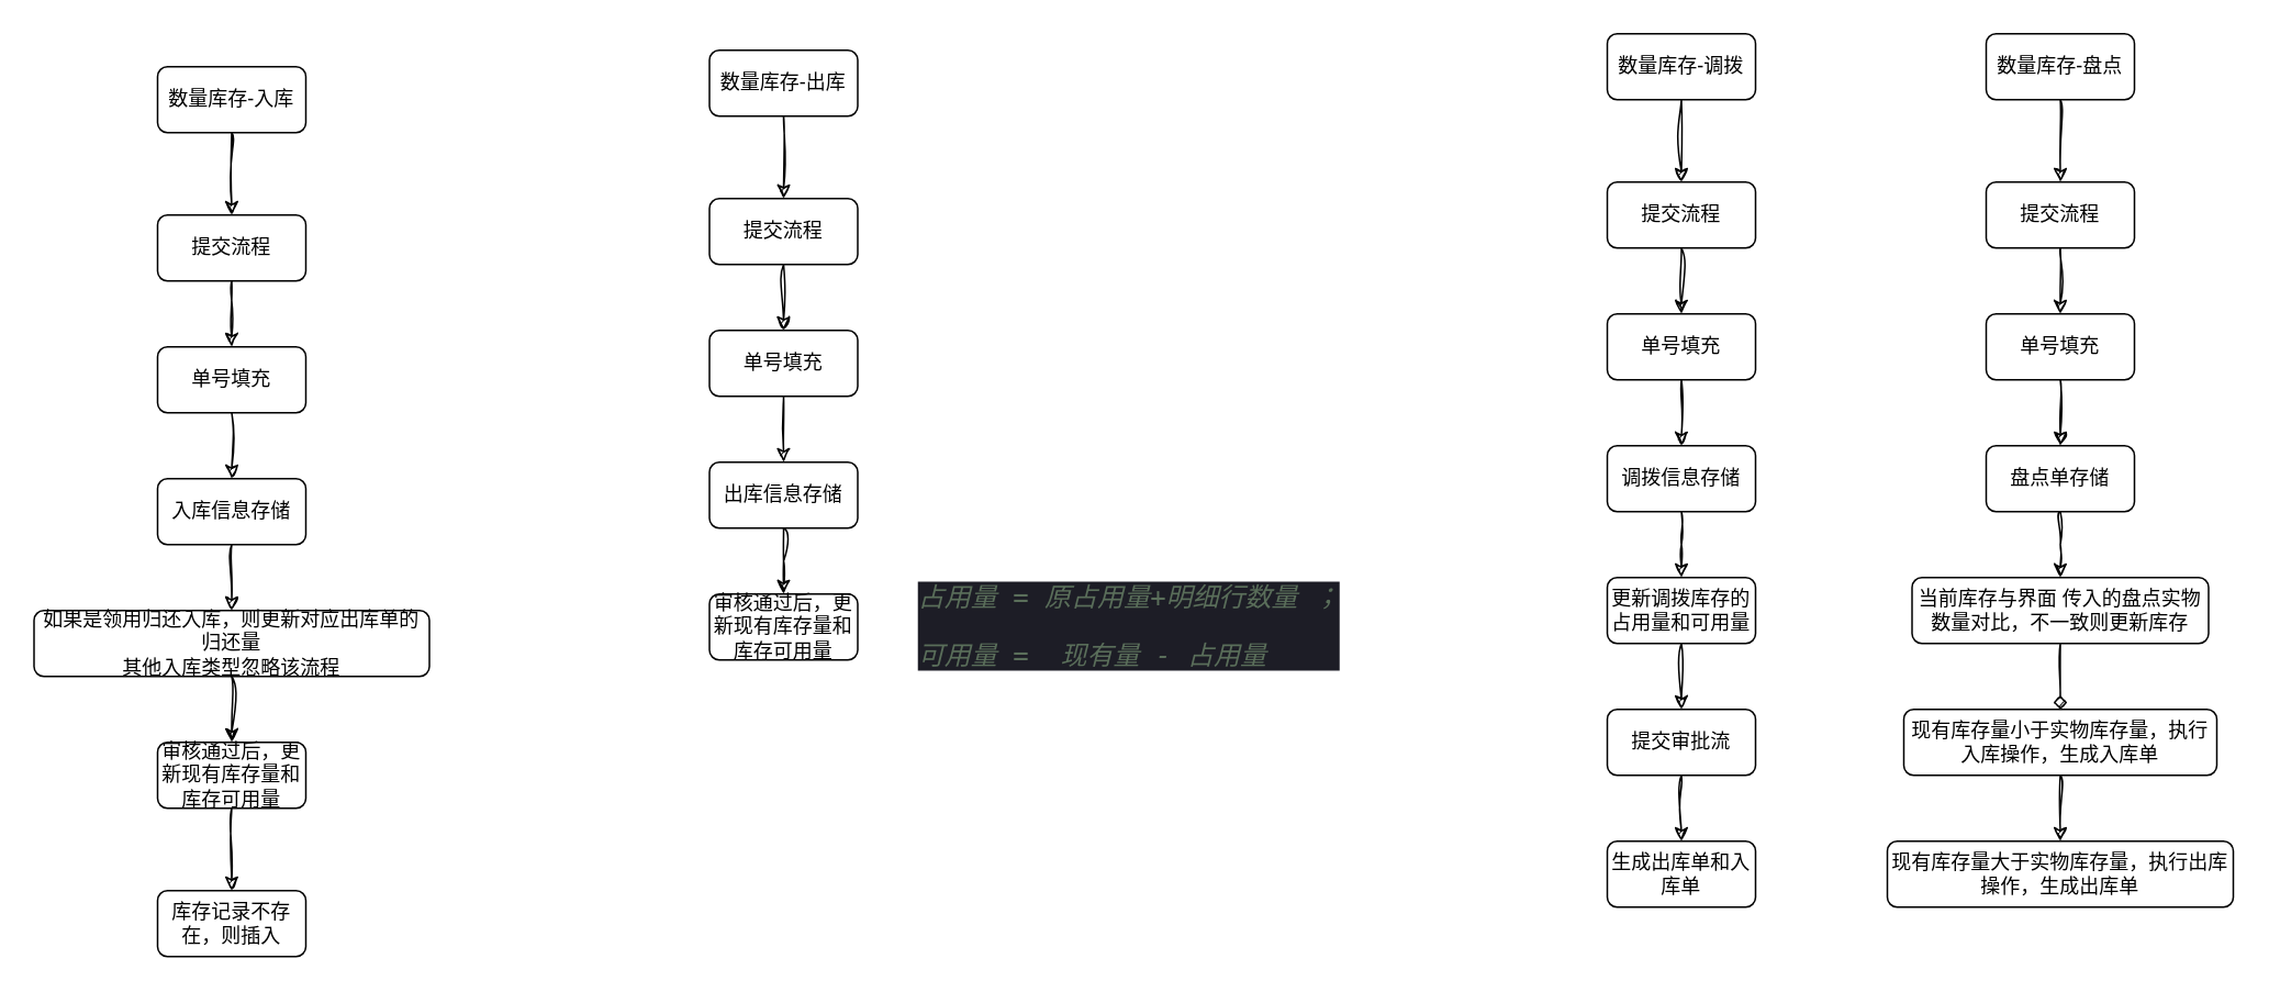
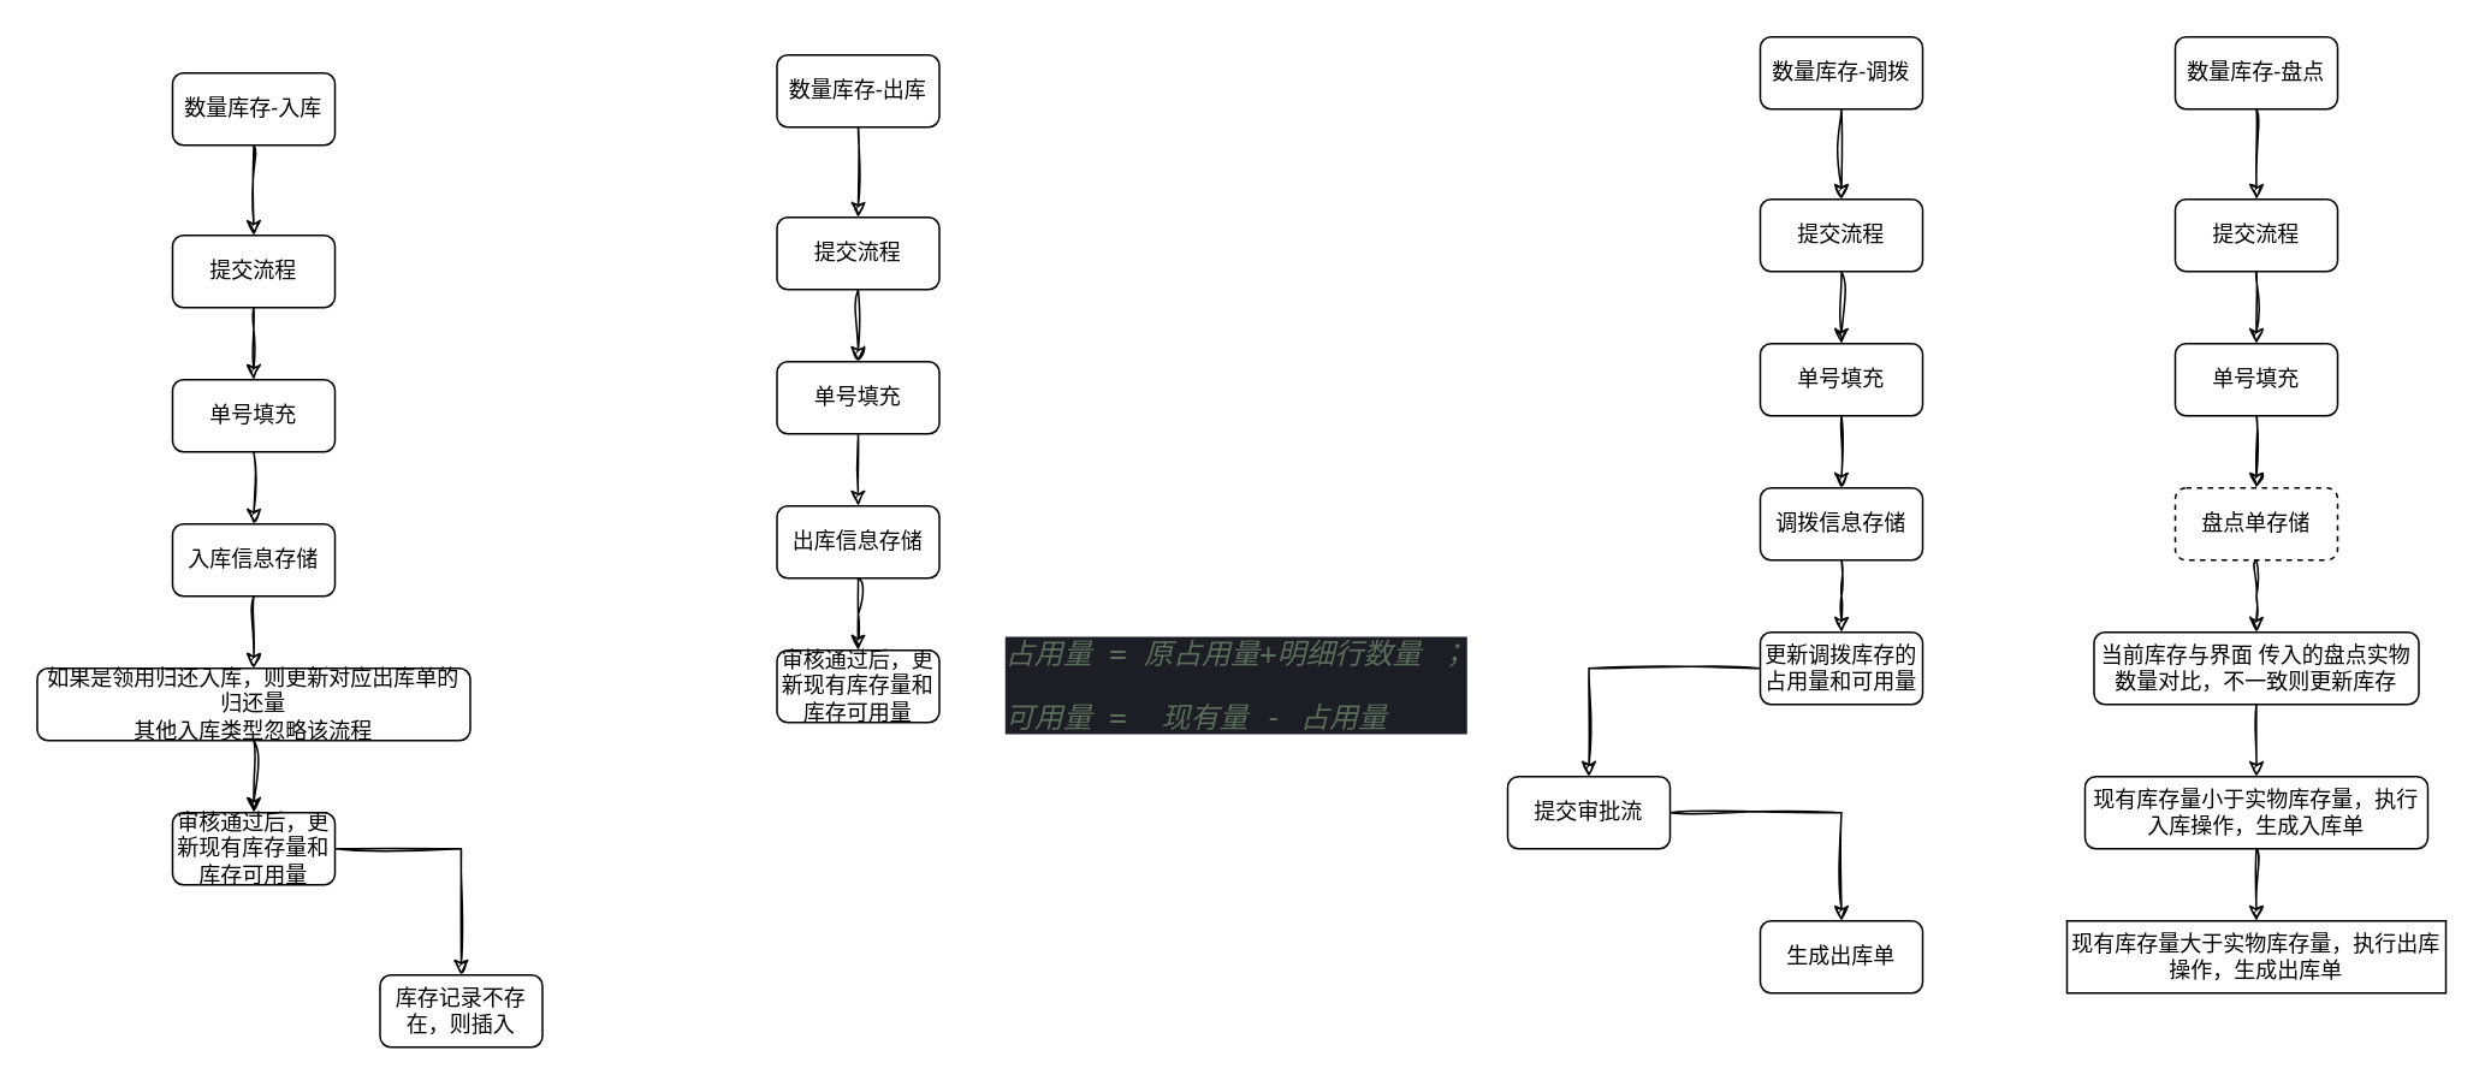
  <mxCell id="0" />
  <mxCell id="1" parent="0" />
  <mxCell id="2" value="" style="edgeStyle=orthogonalEdgeStyle;rounded=0;sketch=1;hachureGap=4;jiggle=2;curveFitting=1;orthogonalLoop=1;jettySize=auto;html=1;fontFamily=Architects Daughter;fontSource=https%3A%2F%2Ffonts.googleapis.com%2Fcss%3Ffamily%3DArchitects%2BDaughter;" parent="1" source="3" target="5" edge="1"><mxGeometry relative="1" as="geometry" /></mxCell>
  <mxCell id="3" value="数量库存-入库" style="rounded=1;whiteSpace=wrap;html=1;fontSize=12;glass=0;strokeWidth=1;shadow=0;" parent="1" vertex="1"><mxGeometry x="95" y="40" width="90" height="40" as="geometry" /></mxCell>
  <mxCell id="4" value="" style="edgeStyle=orthogonalEdgeStyle;rounded=0;sketch=1;hachureGap=4;jiggle=2;curveFitting=1;orthogonalLoop=1;jettySize=auto;html=1;fontFamily=Architects Daughter;fontSource=https%3A%2F%2Ffonts.googleapis.com%2Fcss%3Ffamily%3DArchitects%2BDaughter;" parent="1" source="5" target="7" edge="1"><mxGeometry relative="1" as="geometry" /></mxCell>
  <mxCell id="5" value="提交流程" style="rounded=1;whiteSpace=wrap;html=1;fontSize=12;glass=0;strokeWidth=1;shadow=0;" parent="1" vertex="1"><mxGeometry x="95" y="130" width="90" height="40" as="geometry" /></mxCell>
  <mxCell id="6" value="" style="edgeStyle=orthogonalEdgeStyle;rounded=0;sketch=1;hachureGap=4;jiggle=2;curveFitting=1;orthogonalLoop=1;jettySize=auto;html=1;fontFamily=Architects Daughter;fontSource=https%3A%2F%2Ffonts.googleapis.com%2Fcss%3Ffamily%3DArchitects%2BDaughter;" parent="1" source="7" target="9" edge="1"><mxGeometry relative="1" as="geometry" /></mxCell>
  <mxCell id="7" value="单号填充" style="rounded=1;whiteSpace=wrap;html=1;fontSize=12;glass=0;strokeWidth=1;shadow=0;" parent="1" vertex="1"><mxGeometry x="95" y="210" width="90" height="40" as="geometry" /></mxCell>
  <mxCell id="8" value="" style="edgeStyle=orthogonalEdgeStyle;rounded=0;sketch=1;hachureGap=4;jiggle=2;curveFitting=1;orthogonalLoop=1;jettySize=auto;html=1;fontFamily=Architects Daughter;fontSource=https%3A%2F%2Ffonts.googleapis.com%2Fcss%3Ffamily%3DArchitects%2BDaughter;" parent="1" source="9" target="11" edge="1"><mxGeometry relative="1" as="geometry" /></mxCell>
  <mxCell id="9" value="入库信息存储" style="rounded=1;whiteSpace=wrap;html=1;fontSize=12;glass=0;strokeWidth=1;shadow=0;" parent="1" vertex="1"><mxGeometry x="95" y="290" width="90" height="40" as="geometry" /></mxCell>
  <mxCell id="10" value="" style="edgeStyle=orthogonalEdgeStyle;rounded=0;sketch=1;hachureGap=4;jiggle=2;curveFitting=1;orthogonalLoop=1;jettySize=auto;html=1;fontFamily=Architects Daughter;fontSource=https%3A%2F%2Ffonts.googleapis.com%2Fcss%3Ffamily%3DArchitects%2BDaughter;" parent="1" source="11" target="13" edge="1"><mxGeometry relative="1" as="geometry" /></mxCell>
  <mxCell id="11" value="如果是领用归还入库，则更新对应出库单的归还量&lt;div&gt;其他入库类型忽略该流程&lt;/div&gt;" style="rounded=1;whiteSpace=wrap;html=1;fontSize=12;glass=0;strokeWidth=1;shadow=0;" parent="1" vertex="1"><mxGeometry x="20" y="370" width="240" height="40" as="geometry" /></mxCell>
  <mxCell id="12" value="" style="edgeStyle=orthogonalEdgeStyle;rounded=0;sketch=1;hachureGap=4;jiggle=2;curveFitting=1;orthogonalLoop=1;jettySize=auto;html=1;fontFamily=Architects Daughter;fontSource=https%3A%2F%2Ffonts.googleapis.com%2Fcss%3Ffamily%3DArchitects%2BDaughter;" parent="1" source="13" target="24" edge="1"><mxGeometry relative="1" as="geometry" /></mxCell>
  <mxCell id="13" value="审核通过后，更新现有库存量和库存可用量" style="rounded=1;whiteSpace=wrap;html=1;fontSize=12;glass=0;strokeWidth=1;shadow=0;" parent="1" vertex="1"><mxGeometry x="95" y="450" width="90" height="40" as="geometry" /></mxCell>
  <mxCell id="14" value="" style="edgeStyle=orthogonalEdgeStyle;rounded=0;sketch=1;hachureGap=4;jiggle=2;curveFitting=1;orthogonalLoop=1;jettySize=auto;html=1;fontFamily=Architects Daughter;fontSource=https%3A%2F%2Ffonts.googleapis.com%2Fcss%3Ffamily%3DArchitects%2BDaughter;" parent="1" source="15" target="17" edge="1"><mxGeometry relative="1" as="geometry" /></mxCell>
  <mxCell id="15" value="数量库存-出库" style="rounded=1;whiteSpace=wrap;html=1;fontSize=12;glass=0;strokeWidth=1;shadow=0;" parent="1" vertex="1"><mxGeometry x="430" y="30" width="90" height="40" as="geometry" /></mxCell>
  <mxCell id="16" value="" style="edgeStyle=orthogonalEdgeStyle;rounded=0;sketch=1;hachureGap=4;jiggle=2;curveFitting=1;orthogonalLoop=1;jettySize=auto;html=1;fontFamily=Architects Daughter;fontSource=https%3A%2F%2Ffonts.googleapis.com%2Fcss%3Ffamily%3DArchitects%2BDaughter;" parent="1" source="17" target="19" edge="1"><mxGeometry relative="1" as="geometry" /></mxCell>
  <mxCell id="17" value="提交流程" style="rounded=1;whiteSpace=wrap;html=1;fontSize=12;glass=0;strokeWidth=1;shadow=0;" parent="1" vertex="1"><mxGeometry x="430" y="120" width="90" height="40" as="geometry" /></mxCell>
  <mxCell id="18" value="" style="edgeStyle=orthogonalEdgeStyle;rounded=0;sketch=1;hachureGap=4;jiggle=2;curveFitting=1;orthogonalLoop=1;jettySize=auto;html=1;fontFamily=Architects Daughter;fontSource=https%3A%2F%2Ffonts.googleapis.com%2Fcss%3Ffamily%3DArchitects%2BDaughter;" parent="1" source="19" target="21" edge="1"><mxGeometry relative="1" as="geometry" /></mxCell>
  <mxCell id="19" value="单号填充" style="rounded=1;whiteSpace=wrap;html=1;fontSize=12;glass=0;strokeWidth=1;shadow=0;" parent="1" vertex="1"><mxGeometry x="430" y="200" width="90" height="40" as="geometry" /></mxCell>
  <mxCell id="20" value="" style="edgeStyle=orthogonalEdgeStyle;rounded=0;sketch=1;hachureGap=4;jiggle=2;curveFitting=1;orthogonalLoop=1;jettySize=auto;html=1;fontFamily=Architects Daughter;fontSource=https%3A%2F%2Ffonts.googleapis.com%2Fcss%3Ffamily%3DArchitects%2BDaughter;" parent="1" source="21" edge="1"><mxGeometry relative="1" as="geometry"><mxPoint x="475" y="360" as="targetPoint" /></mxGeometry></mxCell>
  <mxCell id="21" value="出库信息存储" style="rounded=1;whiteSpace=wrap;html=1;fontSize=12;glass=0;strokeWidth=1;shadow=0;" parent="1" vertex="1"><mxGeometry x="430" y="280" width="90" height="40" as="geometry" /></mxCell>
  <mxCell id="22" value="审核通过后，更新现有库存量和库存可用量" style="rounded=1;whiteSpace=wrap;html=1;fontSize=12;glass=0;strokeWidth=1;shadow=0;" parent="1" vertex="1"><mxGeometry x="430" y="360" width="90" height="40" as="geometry" /></mxCell>
  <mxCell id="23" value="&lt;div style=&quot;background-color: rgb(29, 29, 38); color: rgb(201, 201, 209);&quot;&gt;&lt;pre style=&quot;font-family:'Menlo-Regular',monospace;font-size:12.0pt;&quot;&gt;&lt;span style=&quot;color: rgb(90, 110, 90); font-style: italic;&quot;&gt;占用量 &lt;/span&gt;&lt;span style=&quot;color: rgb(90, 110, 90); font-style: italic; font-family: &amp;quot;JetBrains Mono&amp;quot;, monospace;&quot;&gt;= &lt;/span&gt;&lt;span style=&quot;color: rgb(90, 110, 90); font-style: italic;&quot;&gt;原占用量&lt;/span&gt;&lt;span style=&quot;color: rgb(90, 110, 90); font-style: italic; font-family: &amp;quot;JetBrains Mono&amp;quot;, monospace;&quot;&gt;+&lt;/span&gt;&lt;span style=&quot;color: rgb(90, 110, 90); font-style: italic;&quot;&gt;明细行数量 ；&lt;/span&gt;&lt;/pre&gt;&lt;pre style=&quot;font-family:'Menlo-Regular',monospace;font-size:12.0pt;&quot;&gt;&lt;span style=&quot;color: rgb(90, 110, 90); font-style: italic;&quot;&gt;可用量 &lt;/span&gt;&lt;span style=&quot;color: rgb(90, 110, 90); font-style: italic; font-family: &amp;quot;JetBrains Mono&amp;quot;, monospace;&quot;&gt;=  &lt;/span&gt;&lt;span style=&quot;color: rgb(90, 110, 90); font-style: italic;&quot;&gt;现有量 &lt;/span&gt;&lt;span style=&quot;color: rgb(90, 110, 90); font-style: italic; font-family: &amp;quot;JetBrains Mono&amp;quot;, monospace;&quot;&gt;- &lt;/span&gt;&lt;span style=&quot;color: rgb(90, 110, 90); font-style: italic;&quot;&gt;占用量&lt;/span&gt;&lt;/pre&gt;&lt;/div&gt;" style="text;whiteSpace=wrap;html=1;fontFamily=Architects Daughter;fontSource=https%3A%2F%2Ffonts.googleapis.com%2Fcss%3Ffamily%3DArchitects%2BDaughter;" parent="1" vertex="1"><mxGeometry x="555" y="330" width="560" height="70" as="geometry" /></mxCell>
- <mxCell id="24" value="库存记录不存在，则插入" style="rounded=1;whiteSpace=wrap;html=1;fontSize=12;glass=0;strokeWidth=1;shadow=0;" parent="1" vertex="1"><mxGeometry x="95" y="540" width="90" height="40" as="geometry" /></mxCell>
+ <mxCell id="24" value="库存记录不存在，则插入" style="rounded=1;whiteSpace=wrap;html=1;fontSize=12;glass=0;strokeWidth=1;shadow=0;" parent="1" vertex="1"><mxGeometry x="210" y="540" width="90" height="40" as="geometry" /></mxCell>
  <mxCell id="25" value="" style="edgeStyle=orthogonalEdgeStyle;rounded=0;sketch=1;hachureGap=4;jiggle=2;curveFitting=1;orthogonalLoop=1;jettySize=auto;html=1;fontFamily=Architects Daughter;fontSource=https%3A%2F%2Ffonts.googleapis.com%2Fcss%3Ffamily%3DArchitects%2BDaughter;" parent="1" source="26" target="28" edge="1"><mxGeometry relative="1" as="geometry" /></mxCell>
  <mxCell id="26" value="数量库存-调拨" style="rounded=1;whiteSpace=wrap;html=1;fontSize=12;glass=0;strokeWidth=1;shadow=0;" parent="1" vertex="1"><mxGeometry x="975" y="20" width="90" height="40" as="geometry" /></mxCell>
  <mxCell id="27" value="" style="edgeStyle=orthogonalEdgeStyle;rounded=0;sketch=1;hachureGap=4;jiggle=2;curveFitting=1;orthogonalLoop=1;jettySize=auto;html=1;fontFamily=Architects Daughter;fontSource=https%3A%2F%2Ffonts.googleapis.com%2Fcss%3Ffamily%3DArchitects%2BDaughter;" parent="1" source="28" target="30" edge="1"><mxGeometry relative="1" as="geometry" /></mxCell>
  <mxCell id="28" value="提交流程" style="rounded=1;whiteSpace=wrap;html=1;fontSize=12;glass=0;strokeWidth=1;shadow=0;" parent="1" vertex="1"><mxGeometry x="975" y="110" width="90" height="40" as="geometry" /></mxCell>
  <mxCell id="29" value="" style="edgeStyle=orthogonalEdgeStyle;rounded=0;sketch=1;hachureGap=4;jiggle=2;curveFitting=1;orthogonalLoop=1;jettySize=auto;html=1;fontFamily=Architects Daughter;fontSource=https%3A%2F%2Ffonts.googleapis.com%2Fcss%3Ffamily%3DArchitects%2BDaughter;" parent="1" source="30" target="32" edge="1"><mxGeometry relative="1" as="geometry" /></mxCell>
  <mxCell id="30" value="单号填充" style="rounded=1;whiteSpace=wrap;html=1;fontSize=12;glass=0;strokeWidth=1;shadow=0;" parent="1" vertex="1"><mxGeometry x="975" y="190" width="90" height="40" as="geometry" /></mxCell>
  <mxCell id="31" value="" style="edgeStyle=orthogonalEdgeStyle;rounded=0;sketch=1;hachureGap=4;jiggle=2;curveFitting=1;orthogonalLoop=1;jettySize=auto;html=1;fontFamily=Architects Daughter;fontSource=https%3A%2F%2Ffonts.googleapis.com%2Fcss%3Ffamily%3DArchitects%2BDaughter;" parent="1" source="32" edge="1"><mxGeometry relative="1" as="geometry"><mxPoint x="1020" y="350" as="targetPoint" /></mxGeometry></mxCell>
  <mxCell id="32" value="调拨信息存储" style="rounded=1;whiteSpace=wrap;html=1;fontSize=12;glass=0;strokeWidth=1;shadow=0;" parent="1" vertex="1"><mxGeometry x="975" y="270" width="90" height="40" as="geometry" /></mxCell>
  <mxCell id="33" value="" style="edgeStyle=orthogonalEdgeStyle;rounded=0;sketch=1;hachureGap=4;jiggle=2;curveFitting=1;orthogonalLoop=1;jettySize=auto;html=1;fontFamily=Architects Daughter;fontSource=https%3A%2F%2Ffonts.googleapis.com%2Fcss%3Ffamily%3DArchitects%2BDaughter;" parent="1" source="34" target="36" edge="1"><mxGeometry relative="1" as="geometry" /></mxCell>
  <mxCell id="34" value="更新调拨库存的占用量和可用量" style="rounded=1;whiteSpace=wrap;html=1;fontSize=12;glass=0;strokeWidth=1;shadow=0;" parent="1" vertex="1"><mxGeometry x="975" y="350" width="90" height="40" as="geometry" /></mxCell>
  <mxCell id="35" value="" style="edgeStyle=orthogonalEdgeStyle;rounded=0;sketch=1;hachureGap=4;jiggle=2;curveFitting=1;orthogonalLoop=1;jettySize=auto;html=1;fontFamily=Architects Daughter;fontSource=https%3A%2F%2Ffonts.googleapis.com%2Fcss%3Ffamily%3DArchitects%2BDaughter;" parent="1" source="36" target="37" edge="1"><mxGeometry relative="1" as="geometry" /></mxCell>
- <mxCell id="36" value="提交审批流" style="rounded=1;whiteSpace=wrap;html=1;fontSize=12;glass=0;strokeWidth=1;shadow=0;" parent="1" vertex="1"><mxGeometry x="975" y="430" width="90" height="40" as="geometry" /></mxCell>
- <mxCell id="37" value="生成出库单和入库单" style="rounded=1;whiteSpace=wrap;html=1;fontSize=12;glass=0;strokeWidth=1;shadow=0;" parent="1" vertex="1"><mxGeometry x="975" y="510" width="90" height="40" as="geometry" /></mxCell>
+ <mxCell id="36" value="提交审批流" style="rounded=1;whiteSpace=wrap;html=1;fontSize=12;glass=0;strokeWidth=1;shadow=0;" parent="1" vertex="1"><mxGeometry x="835" y="430" width="90" height="40" as="geometry" /></mxCell>
+ <mxCell id="37" value="生成出库单" style="rounded=1;whiteSpace=wrap;html=1;fontSize=12;glass=0;strokeWidth=1;shadow=0;" parent="1" vertex="1"><mxGeometry x="975" y="510" width="90" height="40" as="geometry" /></mxCell>
  <mxCell id="38" value="" style="edgeStyle=orthogonalEdgeStyle;rounded=0;sketch=1;hachureGap=4;jiggle=2;curveFitting=1;orthogonalLoop=1;jettySize=auto;html=1;fontFamily=Architects Daughter;fontSource=https%3A%2F%2Ffonts.googleapis.com%2Fcss%3Ffamily%3DArchitects%2BDaughter;" parent="1" source="39" target="41" edge="1"><mxGeometry relative="1" as="geometry" /></mxCell>
  <mxCell id="39" value="数量库存-盘点" style="rounded=1;whiteSpace=wrap;html=1;fontSize=12;glass=0;strokeWidth=1;shadow=0;" parent="1" vertex="1"><mxGeometry x="1205" y="20" width="90" height="40" as="geometry" /></mxCell>
  <mxCell id="40" value="" style="edgeStyle=orthogonalEdgeStyle;rounded=0;sketch=1;hachureGap=4;jiggle=2;curveFitting=1;orthogonalLoop=1;jettySize=auto;html=1;fontFamily=Architects Daughter;fontSource=https%3A%2F%2Ffonts.googleapis.com%2Fcss%3Ffamily%3DArchitects%2BDaughter;" parent="1" source="41" target="43" edge="1"><mxGeometry relative="1" as="geometry" /></mxCell>
  <mxCell id="41" value="提交流程" style="rounded=1;whiteSpace=wrap;html=1;fontSize=12;glass=0;strokeWidth=1;shadow=0;" parent="1" vertex="1"><mxGeometry x="1205" y="110" width="90" height="40" as="geometry" /></mxCell>
  <mxCell id="42" value="" style="edgeStyle=orthogonalEdgeStyle;rounded=0;sketch=1;hachureGap=4;jiggle=2;curveFitting=1;orthogonalLoop=1;jettySize=auto;html=1;fontFamily=Architects Daughter;fontSource=https%3A%2F%2Ffonts.googleapis.com%2Fcss%3Ffamily%3DArchitects%2BDaughter;" parent="1" source="43" target="45" edge="1"><mxGeometry relative="1" as="geometry" /></mxCell>
  <mxCell id="43" value="单号填充" style="rounded=1;whiteSpace=wrap;html=1;fontSize=12;glass=0;strokeWidth=1;shadow=0;" parent="1" vertex="1"><mxGeometry x="1205" y="190" width="90" height="40" as="geometry" /></mxCell>
  <mxCell id="44" value="" style="edgeStyle=orthogonalEdgeStyle;rounded=0;sketch=1;hachureGap=4;jiggle=2;curveFitting=1;orthogonalLoop=1;jettySize=auto;html=1;fontFamily=Architects Daughter;fontSource=https%3A%2F%2Ffonts.googleapis.com%2Fcss%3Ffamily%3DArchitects%2BDaughter;" parent="1" source="45" edge="1"><mxGeometry relative="1" as="geometry"><mxPoint x="1250" y="350" as="targetPoint" /></mxGeometry></mxCell>
- <mxCell id="45" value="盘点单存储" style="rounded=1;whiteSpace=wrap;html=1;fontSize=12;glass=0;strokeWidth=1;shadow=0;" parent="1" vertex="1"><mxGeometry x="1205" y="270" width="90" height="40" as="geometry" /></mxCell>
- <mxCell id="46" value="" style="edgeStyle=orthogonalEdgeStyle;rounded=0;sketch=1;hachureGap=4;jiggle=2;curveFitting=1;orthogonalLoop=1;jettySize=auto;html=1;fontFamily=Architects Daughter;fontSource=https%3A%2F%2Ffonts.googleapis.com%2Fcss%3Ffamily%3DArchitects%2BDaughter;endArrow=diamond;" parent="1" source="47" target="49" edge="1"><mxGeometry relative="1" as="geometry" /></mxCell>
+ <mxCell id="45" value="盘点单存储" style="rounded=1;whiteSpace=wrap;html=1;fontSize=12;glass=0;strokeWidth=1;shadow=0;dashed=1;" parent="1" vertex="1"><mxGeometry x="1205" y="270" width="90" height="40" as="geometry" /></mxCell>
+ <mxCell id="46" value="" style="edgeStyle=orthogonalEdgeStyle;rounded=0;sketch=1;hachureGap=4;jiggle=2;curveFitting=1;orthogonalLoop=1;jettySize=auto;html=1;fontFamily=Architects Daughter;fontSource=https%3A%2F%2Ffonts.googleapis.com%2Fcss%3Ffamily%3DArchitects%2BDaughter;" parent="1" source="47" target="49" edge="1"><mxGeometry relative="1" as="geometry" /></mxCell>
  <mxCell id="47" value="当前库存与界面 传入的盘点实物数量对比，不一致则更新库存" style="rounded=1;whiteSpace=wrap;html=1;fontSize=12;glass=0;strokeWidth=1;shadow=0;" parent="1" vertex="1"><mxGeometry x="1160" y="350" width="180" height="40" as="geometry" /></mxCell>
  <mxCell id="48" value="" style="edgeStyle=orthogonalEdgeStyle;rounded=0;sketch=1;hachureGap=4;jiggle=2;curveFitting=1;orthogonalLoop=1;jettySize=auto;html=1;fontFamily=Architects Daughter;fontSource=https%3A%2F%2Ffonts.googleapis.com%2Fcss%3Ffamily%3DArchitects%2BDaughter;" parent="1" source="49" target="50" edge="1"><mxGeometry relative="1" as="geometry" /></mxCell>
  <mxCell id="49" value="现有库存量小于实物库存量，执行入库操作，生成入库单" style="rounded=1;whiteSpace=wrap;html=1;fontSize=12;glass=0;strokeWidth=1;shadow=0;" parent="1" vertex="1"><mxGeometry x="1155" y="430" width="190" height="40" as="geometry" /></mxCell>
- <mxCell id="50" value="现有库存量大于实物库存量，执行出库操作，生成出库单" style="rounded=1;whiteSpace=wrap;html=1;fontSize=12;glass=0;strokeWidth=1;shadow=0;" parent="1" vertex="1"><mxGeometry x="1145" y="510" width="210" height="40" as="geometry" /></mxCell>
+ <mxCell id="50" value="现有库存量大于实物库存量，执行出库操作，生成出库单" style="whiteSpace=wrap;html=1;fontSize=12;glass=0;strokeWidth=1;shadow=0;rounded=0;" parent="1" vertex="1"><mxGeometry x="1145" y="510" width="210" height="40" as="geometry" /></mxCell>
